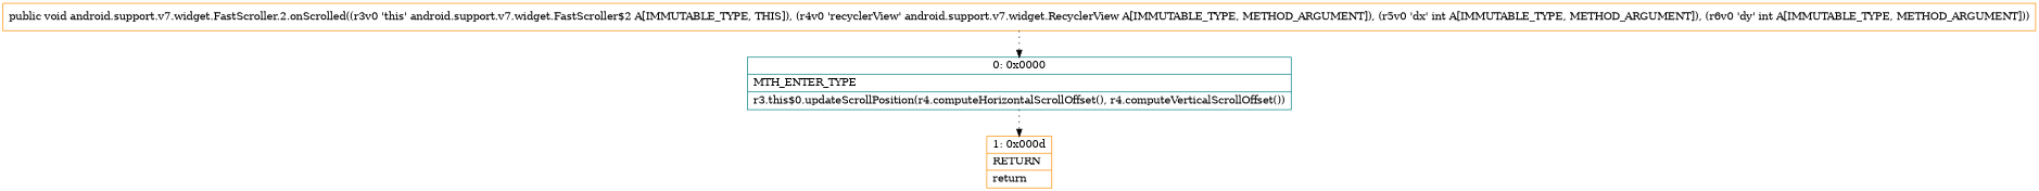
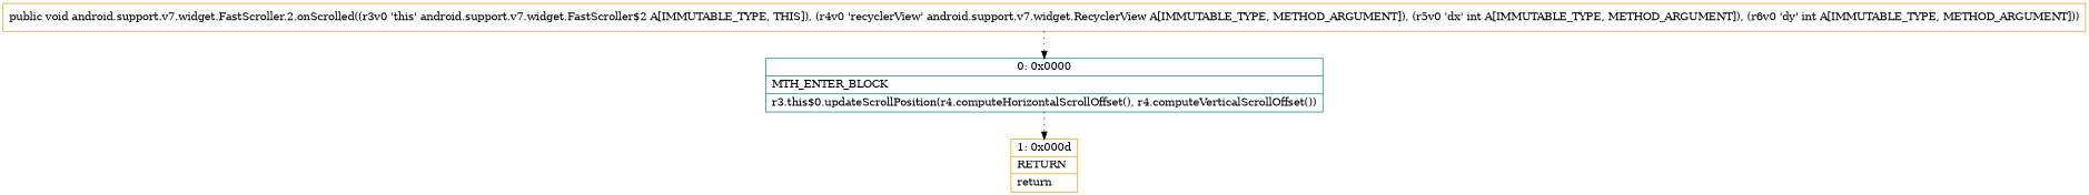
  digraph {
    node [shape=record color=darkorange]
    edge [style=dotted]
-   n1 [label="{0\:\ 0x0000|MTH_ENTER_TYPE\l|r3.this$0.updateScrollPosition(r4.computeHorizontalScrollOffset(), r4.computeVerticalScrollOffset())\l}" color=teal]
+   n1 [label="{0\:\ 0x0000|MTH_ENTER_BLOCK\l|r3.this$0.updateScrollPosition(r4.computeHorizontalScrollOffset(), r4.computeVerticalScrollOffset())\l}" color=teal]
    n2 [label="{1\:\ 0x000d|RETURN\l|return\l}"]
    n3 [label="{public void android.support.v7.widget.FastScroller.2.onScrolled((r3v0 'this' android.support.v7.widget.FastScroller$2 A[IMMUTABLE_TYPE, THIS]), (r4v0 'recyclerView' android.support.v7.widget.RecyclerView A[IMMUTABLE_TYPE, METHOD_ARGUMENT]), (r5v0 'dx' int A[IMMUTABLE_TYPE, METHOD_ARGUMENT]), (r6v0 'dy' int A[IMMUTABLE_TYPE, METHOD_ARGUMENT])) }"]
    n1 -> n2
    n3 -> n1
  }
